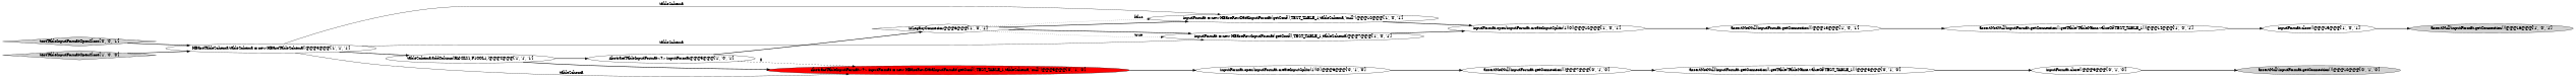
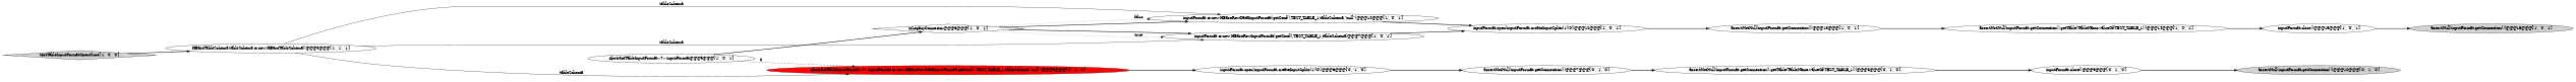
  digraph {
    rankdir=LR
    node [fillcolor=white shape=ellipse style=filled]
    edge [style=bold]
    n1 [label="inputFormat = new HBaseRowInputFormat(getConf(),TEST_TABLE_1,tableSchema)@@@7@@@['1', '0', '1']"]
    n2 [label="inputFormat.open(inputFormat.createInputSplits(1)(0()@@@12@@@['1', '0', '1']"]
    n3 [label="assertNotNull(inputFormat.getConnection())@@@13@@@['1', '0', '1']"]
    n4 [label="assertNotNull(inputFormat.getConnection().getTable(TableName.valueOf(TEST_TABLE_1)))@@@14@@@['1', '0', '1']"]
    n5 [label="inputFormat.close()@@@15@@@['1', '0', '1']"]
    n6 [fillcolor=lightgray label="assertNull(inputFormat.getConnection())@@@16@@@['1', '0', '1']"]
    n7 [label="HBaseTableSchema tableSchema = new HBaseTableSchema()@@@3@@@['1', '1', '1']"]
-   n8 [label="tableSchema.addColumn(FAMILY1,F1COL1,)@@@4@@@['1', '1', '1']"]
    n9 [fillcolor=red label="AbstractTableInputFormat<?> inputFormat = new HBaseRowDataInputFormat(getConf(),TEST_TABLE_1,tableSchema,\"null\")@@@5@@@['0', '1', '0']"]
    n10 [label="inputFormat = new HBaseRowDataInputFormat(getConf(),TEST_TABLE_1,tableSchema,\"null\")@@@10@@@['1', '0', '1']"]
    n11 [label="AbstractTableInputFormat<?> inputFormat@@@5@@@['1', '0', '1']"]
    n12 [label="inputFormat.open(inputFormat.createInputSplits(1)(0()@@@6@@@['0', '1', '0']"]
    n13 [label="isLegacyConnector@@@6@@@['1', '0', '1']" shape=diamond]
    n14 [label="assertNotNull(inputFormat.getConnection())@@@7@@@['0', '1', '0']"]
    n15 [label="assertNotNull(inputFormat.getConnection().getTable(TableName.valueOf(TEST_TABLE_1)))@@@8@@@['0', '1', '0']"]
    n16 [label="inputFormat.close()@@@9@@@['0', '1', '0']"]
    n17 [fillcolor=lightgray label="assertNull(inputFormat.getConnection())@@@10@@@['0', '1', '0']"]
-   n18 [fillcolor=lightgray label="testTableInputFormatOpenClose['0', '0', '1']" shape=diamond]
    n19 [fillcolor=lightgray label="testTableInputFormatOpenClose['1', '0', '0']" shape=diamond]
    n1 -> n2
    n2 -> n3
    n3 -> n4
    n4 -> n5
    n5 -> n6
    n7 -> n1 [label=tableSchema style=solid]
-   n7 -> n8
    n7 -> n9 [label=tableSchema style=solid]
    n7 -> n10 [label=tableSchema style=solid]
-   n8 -> n9
-   n8 -> n11
    n9 -> n12
    n10 -> n2
    n11 -> n9 [label=0 style=dashed]
    n11 -> n13
    n12 -> n14
    n13 -> n1
    n13 -> n1 [label=true style=dotted]
    n13 -> n10 [label=false style=dotted]
    n13 -> n10
    n14 -> n15
    n15 -> n16
    n16 -> n17
-   n18 -> n7
    n19 -> n7
  }
